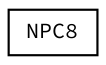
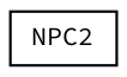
  digraph {
    rankdir=TB
    fontname="Source Code Pro"
-   n1 [color=black fillcolor=white fontname="Source Code Pro" fontsize=10 height=0.2 label=NPC8 shape=record style=filled width=0.4]
+   n1 [color=black fillcolor=white fontname="Source Code Pro" fontsize=10 height=0.2 label=NPC2 shape=record style=filled width=0.4]
  }
